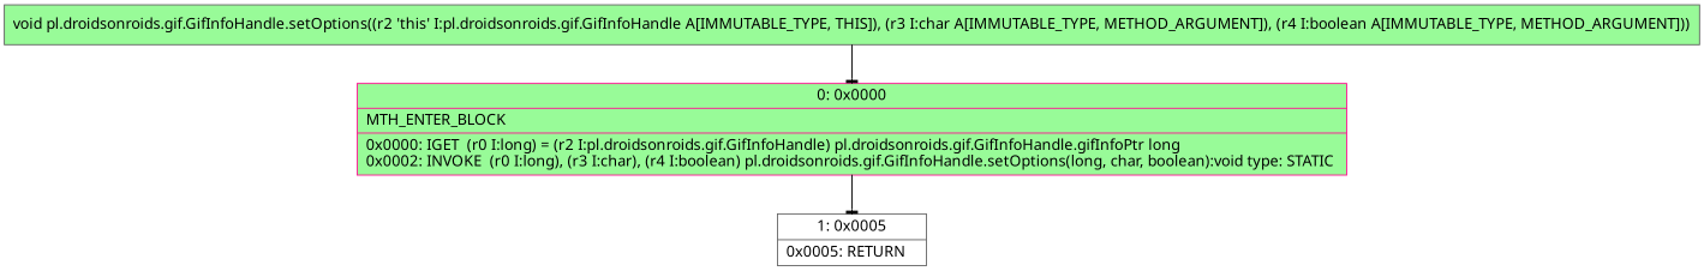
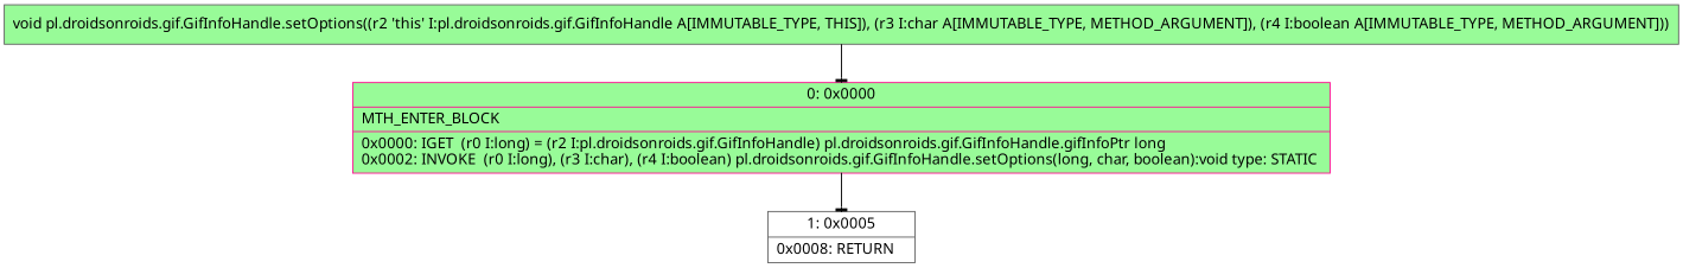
  digraph {
    fontname="Noto Sans"
    node [shape=record style=filled fillcolor=palegreen color=gray40 fontname="Noto Sans"]
    edge [arrowhead=tee fontname="Noto Sans"]
    n1 [label="{0\:\ 0x0000|MTH_ENTER_BLOCK\l|0x0000: IGET  (r0 I:long) = (r2 I:pl.droidsonroids.gif.GifInfoHandle) pl.droidsonroids.gif.GifInfoHandle.gifInfoPtr long \l0x0002: INVOKE  (r0 I:long), (r3 I:char), (r4 I:boolean) pl.droidsonroids.gif.GifInfoHandle.setOptions(long, char, boolean):void type: STATIC \l}" color=deeppink]
-   n2 [label="{1\:\ 0x0005|0x0005: RETURN   \l}" fillcolor=white]
+   n2 [label="{1\:\ 0x0005|0x0008: RETURN   \l}" fillcolor=white]
    n3 [label="{void pl.droidsonroids.gif.GifInfoHandle.setOptions((r2 'this' I:pl.droidsonroids.gif.GifInfoHandle A[IMMUTABLE_TYPE, THIS]), (r3 I:char A[IMMUTABLE_TYPE, METHOD_ARGUMENT]), (r4 I:boolean A[IMMUTABLE_TYPE, METHOD_ARGUMENT])) }"]
    n1 -> n2
    n3 -> n1
  }
